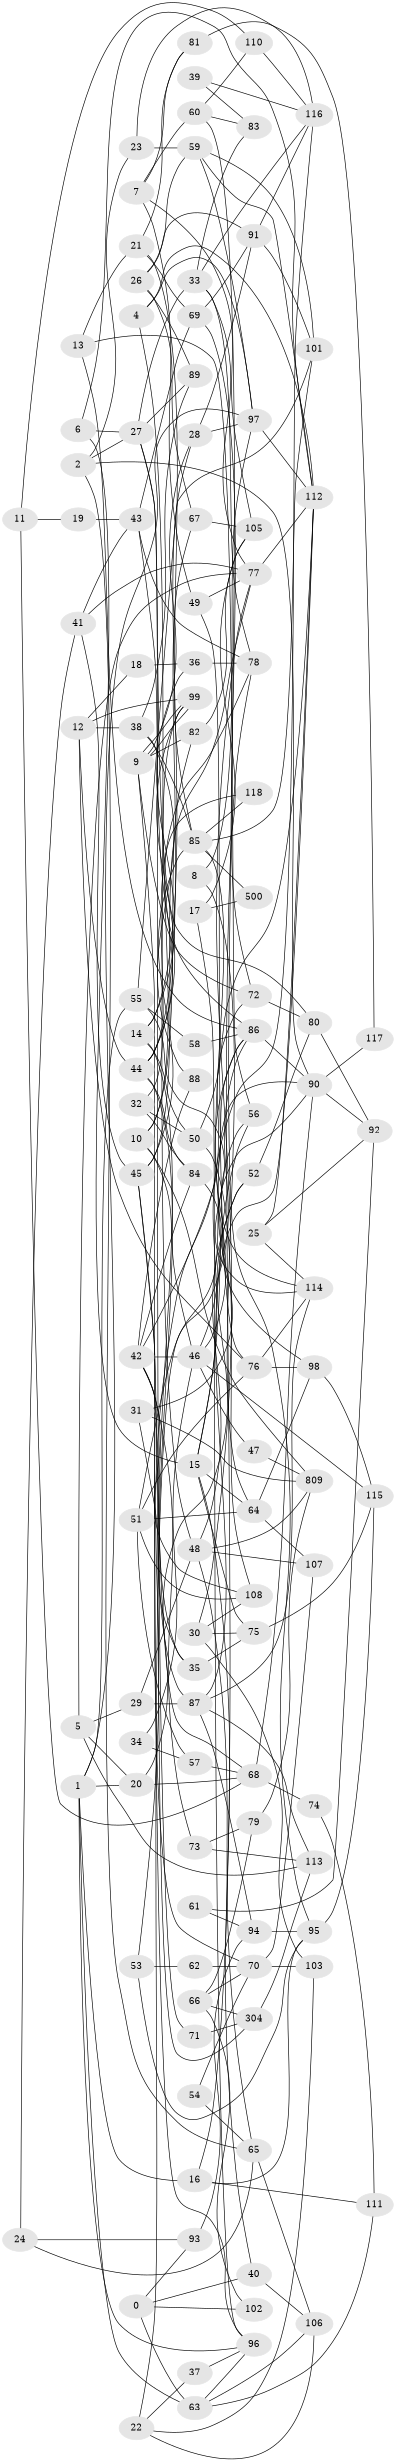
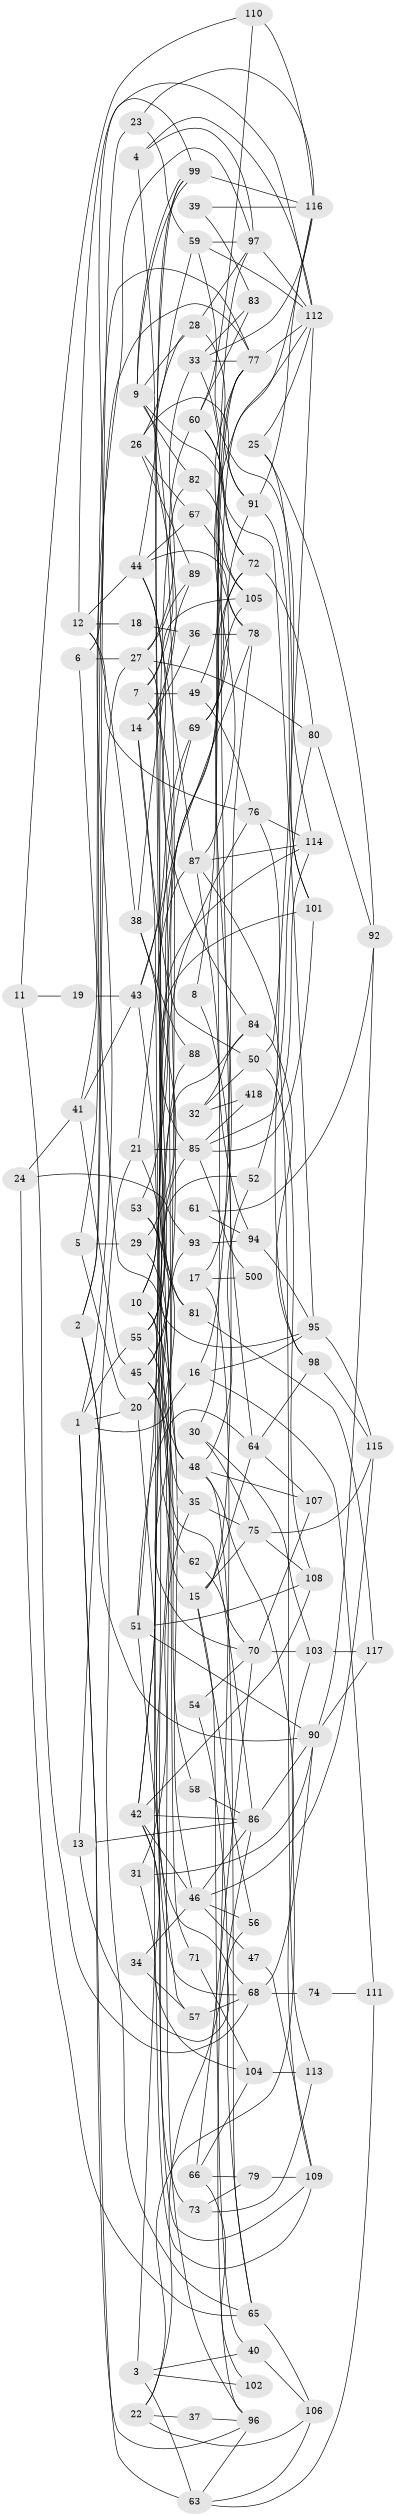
  graph {
    rankdir=LR
    node [color=gray90 style=filled]
    1
    16
    20
    55
    63
    96
    97
    78
    95
    111
    68
    52
    114
    58
    101
    106
    112
    2
    23
    27
    65
    90
    116
    59
    89
    33
    71
    80
    92
    117
-   3 [label=0]
+   3
    40
    93
    102
    94
    4
    48
-   109 [label=809]
+   109
    107
    5
    29
    77
    113
    87
    6
    15
    64
    56
    75
    7
    49
    60
    81
    105
    76
    72
    110
    83
    8
    98
    9
    28
    82
    99
    91
    10
    46
    86
    47
    115
    11
    19
    43
    74
    12
    18
    38
    44
    36
    85
    88
    67
    84
    13
    21
    69
    14
    35
    50
    108
    17
    n92 [label=500]
-   118
+   118 [label=418]
    22
    37
    103
    24
    41
    45
    25
    26
-   104 [label=304]
+   104
    30
    31
    32
    34
    57
    39
    70
    42
    73
    79
    51
    53
    62
    54
    61
    66
    1 -- 16
    1 -- 20
    1 -- 55
    1 -- 63
    1 -- 96
    1 -- 97
    16 -- 78
    16 -- 95
    16 -- 111
    20 -- 68
    20 -- 52
    55 -- 114
    55 -- 58
    55 -- 101
    63 -- 96
    63 -- 111
    63 -- 106
    97 -- 112
    95 -- 115
    68 -- 90
    68 -- 74
    52 -- 80
    58 -- 86
    2 -- 23
    2 -- 27
    2 -- 65
    2 -- 90
    23 -- 116
    23 -- 59
    27 -- 89
    27 -- 33
    27 -- 71
    27 -- 80
    65 -- 106
    90 -- 92
    90 -- 117
    59 -- 97
    59 -- 101
    59 -- 112
    33 -- 78
    33 -- 116
    33 -- 77
    33 -- 83
    71 -- 104
    80 -- 92
    3 -- 63
    3 -- 40
    3 -- 93
    3 -- 102
    40 -- 106
    93 -- 94
    94 -- 95
    4 -- 97
    4 -- 112
    4 -- 48
    48 -- 52
    48 -- 65
    48 -- 109
    48 -- 107
    5 -- 20
    5 -- 29
    5 -- 77
-   5 -- 113
    29 -- 48
    29 -- 87
    77 -- 112
    87 -- 114
    87 -- 112
    87 -- 94
    87 -- 113
    6 -- 112
    6 -- 27
    6 -- 15
    15 -- 116
    15 -- 40
    15 -- 64
    15 -- 56
    15 -- 75
    64 -- 107
    64 -- 98
    75 -- 115
    7 -- 49
    7 -- 60
    7 -- 81
    7 -- 105
    49 -- 77
    49 -- 76
    60 -- 95
+   60 -- 72
    60 -- 110
    60 -- 83
    81 -- 117
    76 -- 114
    76 -- 98
    72 -- 80
    110 -- 116
    8 -- 97
    8 -- 64
    98 -- 115
    9 -- 96
    9 -- 72
    9 -- 28
    9 -- 82
    9 -- 99
    9 -- 99
    28 -- 97
    28 -- 91
    82 -- 105
+   99 -- 116
    91 -- 101
    91 -- 116
    10 -- 109
    10 -- 82
    10 -- 99
    10 -- 46
    46 -- 56
    46 -- 86
    46 -- 47
    46 -- 115
    86 -- 90
    47 -- 109
    11 -- 68
    11 -- 110
    11 -- 19
    19 -- 43
    43 -- 78
    43 -- 86
    43 -- 69
    74 -- 111
    12 -- 76
    12 -- 99
    12 -- 18
    12 -- 38
    12 -- 44
    18 -- 36
    38 -- 89
    38 -- 85
    38 -- 88
    44 -- 78
    44 -- 87
    44 -- 99
    44 -- 67
    44 -- 84
    36 -- 78
    85 -- 114
    85 -- 101
    85 -- n92
    85 -- 118
    67 -- 105
    84 -- 98
    13 -- 56
    13 -- 86
    13 -- 21
    21 -- 81
    21 -- 85
    21 -- 69
    69 -- 72
    69 -- 91
    14 -- 28
    14 -- 36
    14 -- 35
    14 -- 50
    35 -- 75
    50 -- 112
    50 -- 108
    17 -- 96
    17 -- 105
    17 -- n92
    22 -- 106
    22 -- 86
    22 -- 37
    22 -- 103
    37 -- 96
+   103 -- 117
    24 -- 65
    24 -- 93
    24 -- 41
    41 -- 77
    41 -- 43
    41 -- 45
    45 -- 68
    45 -- 77
    45 -- 85
    45 -- 70
    25 -- 114
    25 -- 112
    25 -- 92
    26 -- 59
    26 -- 89
    26 -- 91
    26 -- 67
    104 -- 113
    30 -- 77
    30 -- 75
-   30 -- 108
+   75 -- 108
    30 -- 103
    31 -- 90
    31 -- 109
    31 -- 35
    32 -- 84
    32 -- 50
    32 -- 118
    34 -- 46
    34 -- 57
    57 -- 68
    39 -- 116
    39 -- 83
    70 -- 107
    70 -- 103
    42 -- 46
    42 -- 86
    42 -- 88
    42 -- 84
    42 -- 108
    42 -- 104
    42 -- 73
    73 -- 113
    73 -- 79
    79 -- 109
    51 -- 90
    51 -- 64
    51 -- 76
    51 -- 108
    51 -- 57
    53 -- 95
    53 -- 72
    53 -- 62
    62 -- 70
    54 -- 65
    54 -- 70
    61 -- 92
    61 -- 94
    66 -- 102
    66 -- 104
    66 -- 70
    66 -- 79
  }
